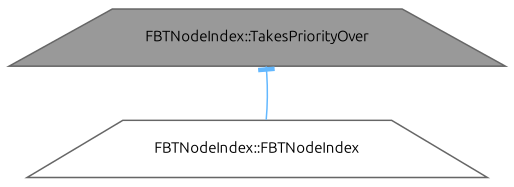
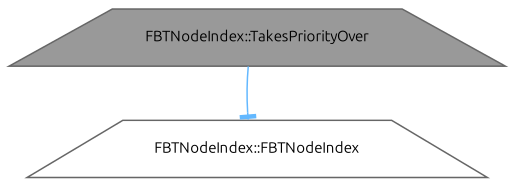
  digraph {
    rankdir=TB
    fontname=Ubuntu
    node [fontname=Ubuntu fontsize=10 shape=trapezium style=filled]
    n1 [color=gray40 fillcolor=grey60 fontcolor=black height=0.2 label="FBTNodeIndex::TakesPriorityOver" width=0.4]
    n2 [color=grey40 fillcolor=white height=0.2 label="FBTNodeIndex::FBTNodeIndex" width=0.4]
-   n2 -> n1 [color=steelblue1 fontname=Ubuntu fontsize=10 labelfontname=Helvetica labelfontsize=10 style=solid arrowhead=tee]
+   n1 -> n2 [color=steelblue1 fontname=Ubuntu fontsize=10 labelfontname=Helvetica labelfontsize=10 style=solid arrowhead=tee]
  }
